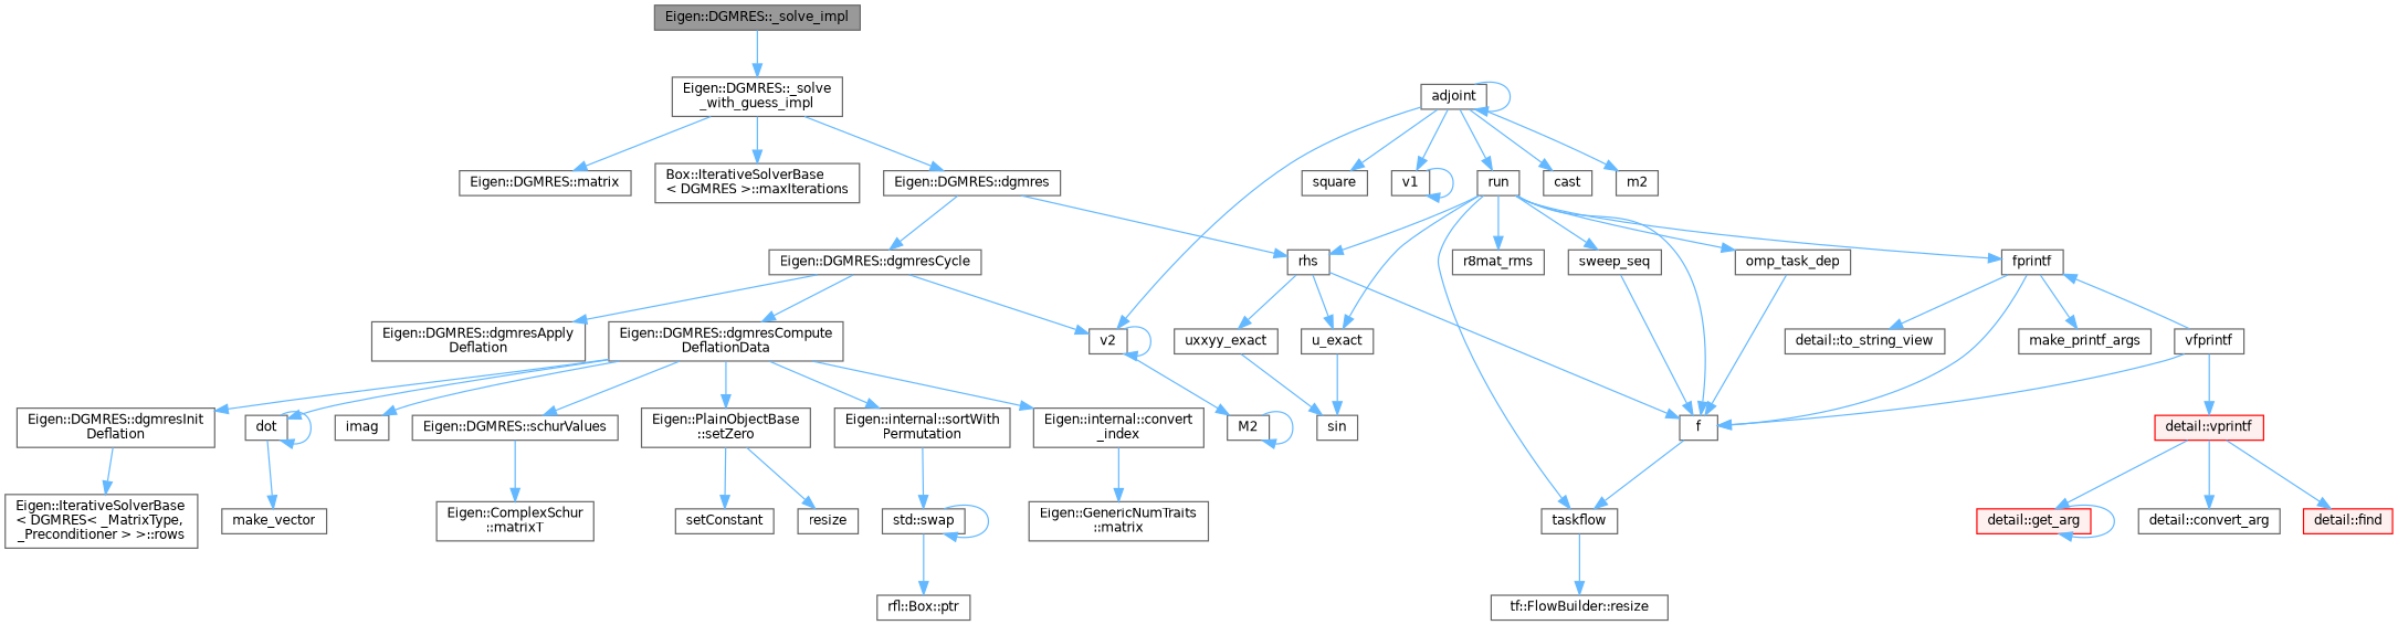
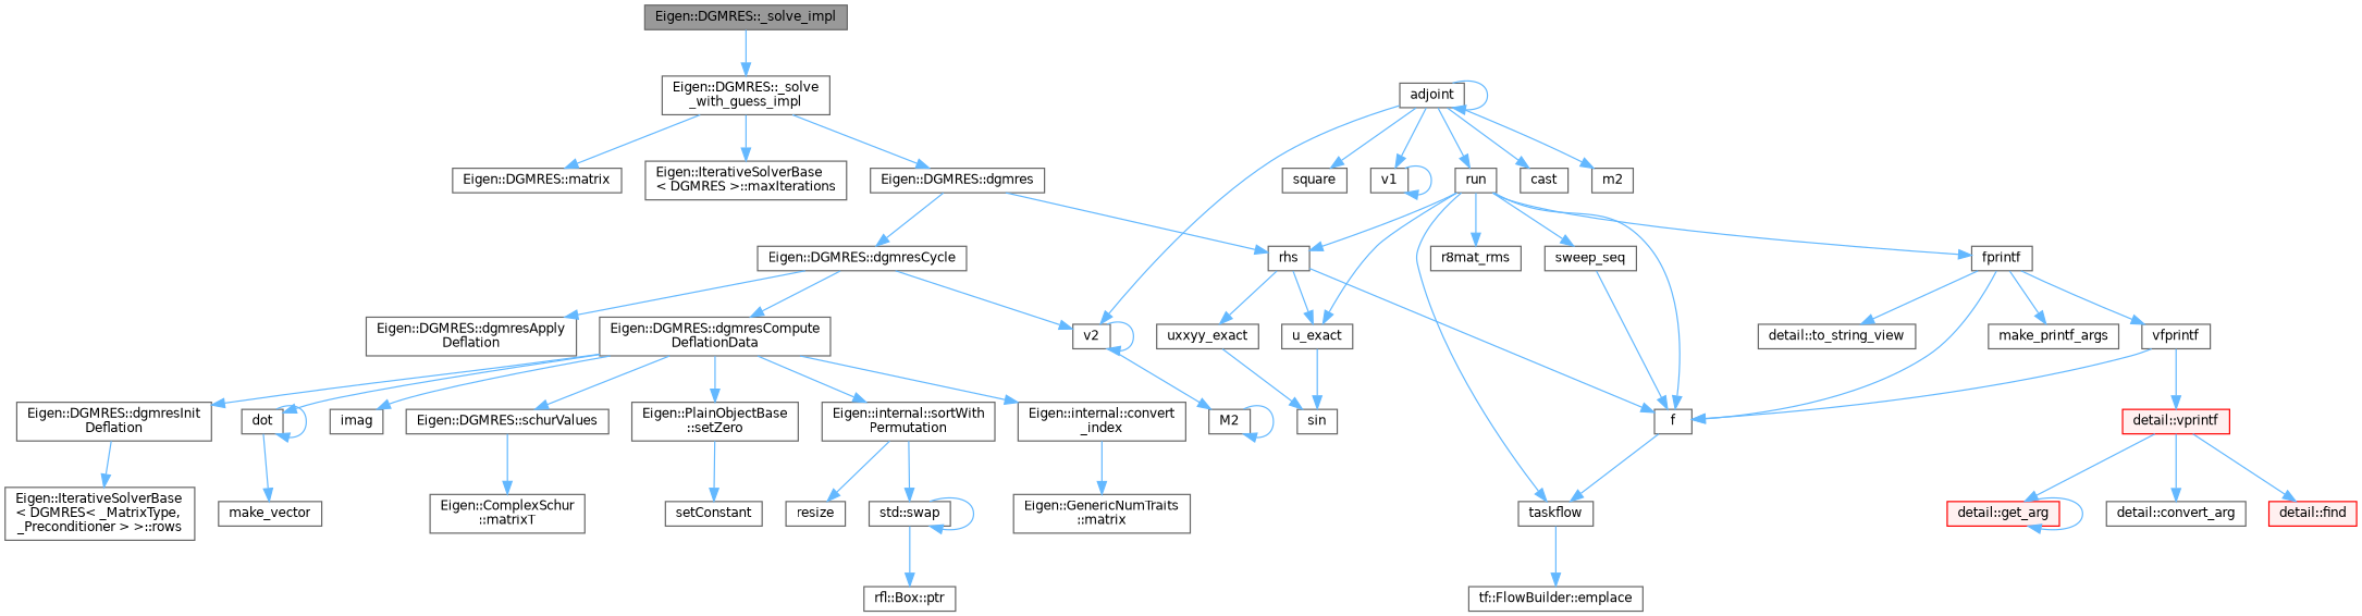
  digraph {
    rankdir=TB
    node [color=grey40 fillcolor=white fontname=Helvetica fontsize=10 shape=box style=filled]
    edge [color=steelblue1 fontname=Helvetica fontsize=10 labelfontname=Helvetica labelfontsize=10 style=solid]
    n1 [color=gray40 fillcolor=grey60 fontcolor=black height=0.2 label="Eigen::DGMRES::_solve_impl" width=0.4]
    n2 [height=0.2 label="Eigen::DGMRES::_solve\l_with_guess_impl" width=0.4]
    n3 [height=0.2 label="Eigen::DGMRES::dgmres" width=0.4]
    n4 [height=0.2 label="Eigen::DGMRES::matrix" width=0.4]
-   n5 [height=0.2 label="Box::IterativeSolverBase\l\< DGMRES \>::maxIterations" width=0.4]
+   n5 [height=0.2 label="Eigen::IterativeSolverBase\l\< DGMRES \>::maxIterations" width=0.4]
    n6 [height=0.2 label="Eigen::DGMRES::dgmresCycle" width=0.4]
    n7 [height=0.2 label=rhs width=0.4]
    n8 [height=0.2 label="Eigen::DGMRES::dgmresApply\lDeflation" width=0.4]
    n9 [height=0.2 label="Eigen::DGMRES::dgmresCompute\lDeflationData" width=0.4]
    n10 [height=0.2 label=v2 width=0.4]
    n11 [height=0.2 label=f width=0.4]
    n12 [height=0.2 label=u_exact width=0.4]
    n13 [height=0.2 label=uxxyy_exact width=0.4]
    n14 [height=0.2 label=adjoint width=0.4]
    n15 [height=0.2 label=cast width=0.4]
    n16 [height=0.2 label=m2 width=0.4]
    n17 [height=0.2 label=run width=0.4]
    n18 [height=0.2 label=square width=0.4]
    n19 [height=0.2 label=v1 width=0.4]
    n20 [height=0.2 label="Eigen::internal::convert\l_index" width=0.4]
    n21 [height=0.2 label="Eigen::DGMRES::dgmresInit\lDeflation" width=0.4]
    n22 [height=0.2 label=dot width=0.4]
    n23 [height=0.2 label=imag width=0.4]
    n24 [height=0.2 label="Eigen::DGMRES::schurValues" width=0.4]
    n25 [height=0.2 label="Eigen::PlainObjectBase\l::setZero" width=0.4]
    n26 [height=0.2 label="Eigen::internal::sortWith\lPermutation" width=0.4]
    n27 [height=0.2 label=fprintf width=0.4]
-   n28 [height=0.2 label=omp_task_dep width=0.4]
    n29 [height=0.2 label=r8mat_rms width=0.4]
    n30 [height=0.2 label=sweep_seq width=0.4]
    n31 [height=0.2 label=taskflow width=0.4]
    n32 [height=0.2 label=M2 width=0.4]
    n33 [height=0.2 label=make_printf_args width=0.4]
    n34 [height=0.2 label="detail::to_string_view" width=0.4]
    n35 [height=0.2 label=vfprintf width=0.4]
    n36 [height=0.2 label=sin width=0.4]
-   n37 [height=0.2 label="tf::FlowBuilder::resize" width=0.4]
+   n37 [height=0.2 label="tf::FlowBuilder::emplace" width=0.4]
    n38 [color=red fillcolor="#FFF0F0" height=0.2 label="detail::vprintf" width=0.4]
    n39 [height=0.2 label="detail::convert_arg" width=0.4]
    n40 [color=red fillcolor="#FFF0F0" height=0.2 label="detail::find" width=0.4]
    n41 [color=red fillcolor="#FFF0F0" height=0.2 label="detail::get_arg" width=0.4]
    n42 [height=0.2 label="Eigen::GenericNumTraits\l::matrix" width=0.4]
    n43 [height=0.2 label="Eigen::IterativeSolverBase\l\< DGMRES\< _MatrixType, \l_Preconditioner \> \>::rows" width=0.4]
    n44 [height=0.2 label=make_vector width=0.4]
    n45 [height=0.2 label="Eigen::ComplexSchur\l::matrixT" width=0.4]
    n46 [height=0.2 label=resize width=0.4]
    n47 [height=0.2 label=setConstant width=0.4]
    n48 [height=0.2 label="std::swap" width=0.4]
    n49 [height=0.2 label="rfl::Box::ptr" width=0.4]
    n1 -> n2
    n2 -> n3
    n2 -> n4
    n2 -> n5
    n3 -> n6
    n3 -> n7
    n6 -> n8
    n6 -> n9
    n6 -> n10
    n7 -> n11
    n7 -> n12
    n7 -> n13
    n9 -> n20
    n9 -> n21
    n9 -> n22
    n9 -> n23
    n9 -> n24
    n9 -> n25
    n9 -> n26
    n10 -> n10
    n10 -> n32
    n11 -> n31
    n12 -> n36
    n13 -> n36
    n14 -> n10
    n14 -> n14
    n14 -> n15
    n14 -> n16
    n14 -> n17
    n14 -> n18
    n14 -> n19
    n17 -> n7
    n17 -> n11
    n17 -> n12
    n17 -> n27
-   n17 -> n28
    n17 -> n29
    n17 -> n30
    n17 -> n31
    n19 -> n19
    n20 -> n42
    n21 -> n43
    n22 -> n22
    n22 -> n44
    n24 -> n45
-   n25 -> n46
+   n26 -> n46
    n25 -> n47
    n26 -> n48
    n27 -> n11
    n27 -> n33
    n27 -> n34
-   n35 -> n27
-   n28 -> n11
+   n27 -> n35
    n30 -> n11
    n31 -> n37
    n32 -> n32
    n35 -> n11
    n35 -> n38
    n38 -> n39
    n38 -> n40
    n38 -> n41
    n41 -> n41
    n48 -> n48
    n48 -> n49
  }
